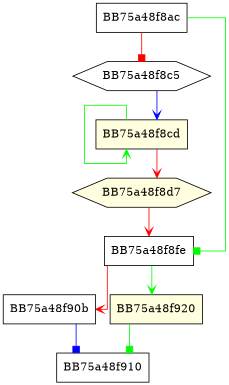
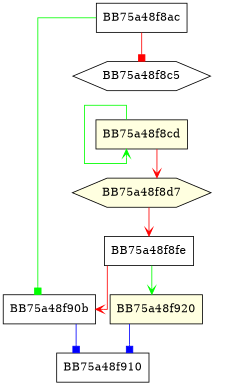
  digraph {
    splines=ortho
    node [fillcolor=white shape=box style=filled]
    edge [arrowhead=vee color=red]
    BB75a48f8ac
    BB75a48f90b
    BB75a48f8c5 [shape=hexagon]
    BB75a48f910
    BB75a48f8cd [fillcolor=lightyellow]
    BB75a48f8d7 [fillcolor=lightyellow shape=hexagon]
    BB75a48f8fe
    BB75a48f920 [fillcolor=lightyellow]
-   BB75a48f8ac -> BB75a48f8fe [arrowhead=box color=green]
+   BB75a48f8ac -> BB75a48f90b [arrowhead=box color=green]
    BB75a48f8ac -> BB75a48f8c5 [arrowhead=box]
    BB75a48f90b -> BB75a48f910 [arrowhead=box color=blue]
-   BB75a48f8c5 -> BB75a48f8cd [color=blue]
    BB75a48f8cd -> BB75a48f8cd [color=green]
    BB75a48f8cd -> BB75a48f8d7
    BB75a48f8d7 -> BB75a48f8fe
    BB75a48f8fe -> BB75a48f90b
    BB75a48f8fe -> BB75a48f920 [color=green]
-   BB75a48f920 -> BB75a48f910 [arrowhead=box color=green]
+   BB75a48f920 -> BB75a48f910 [arrowhead=box color=blue]
  }
